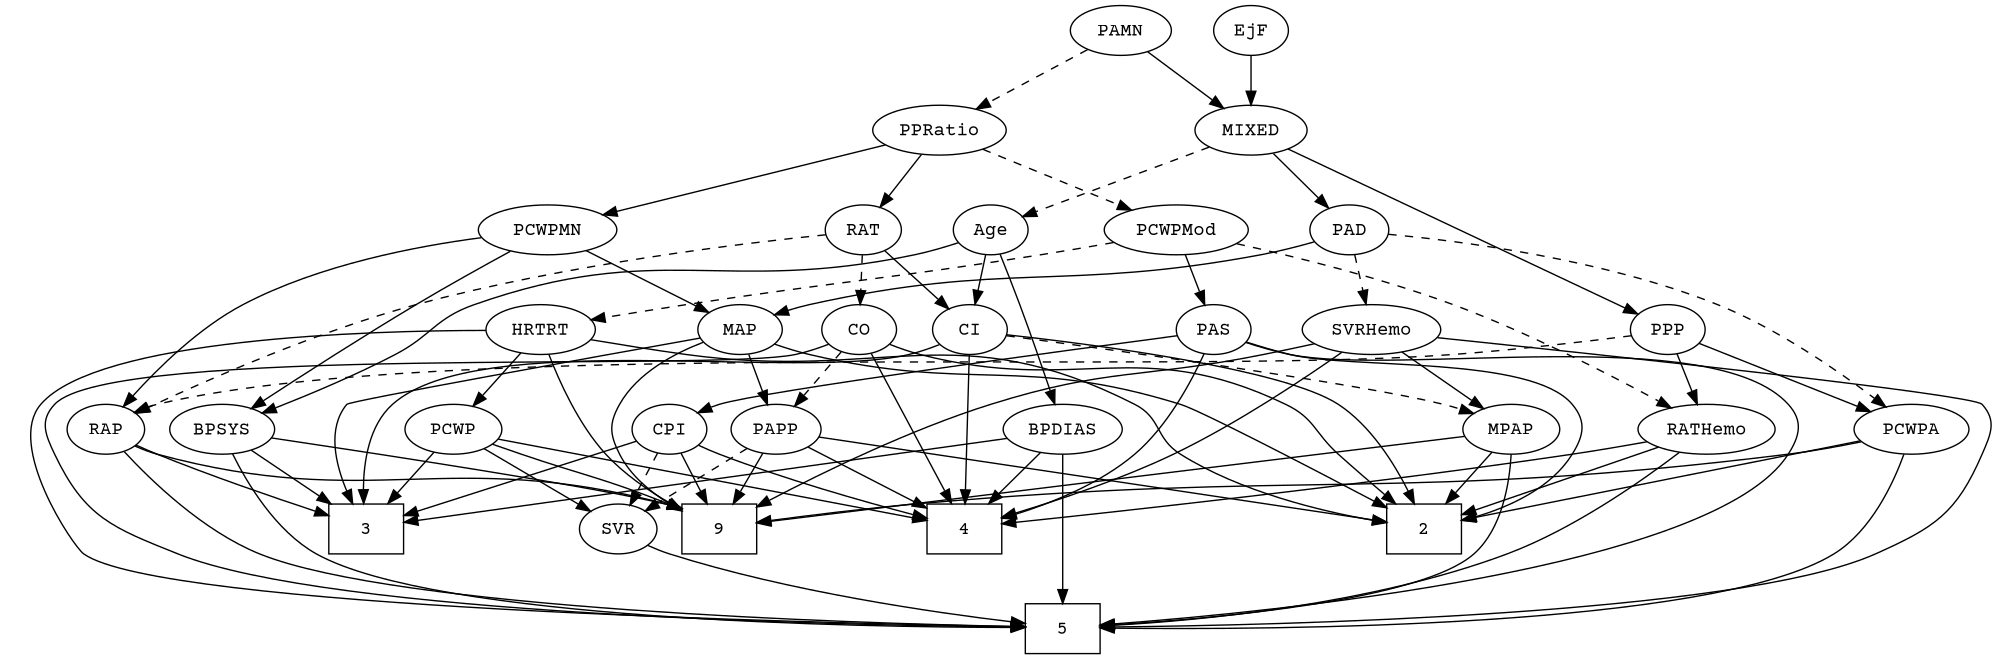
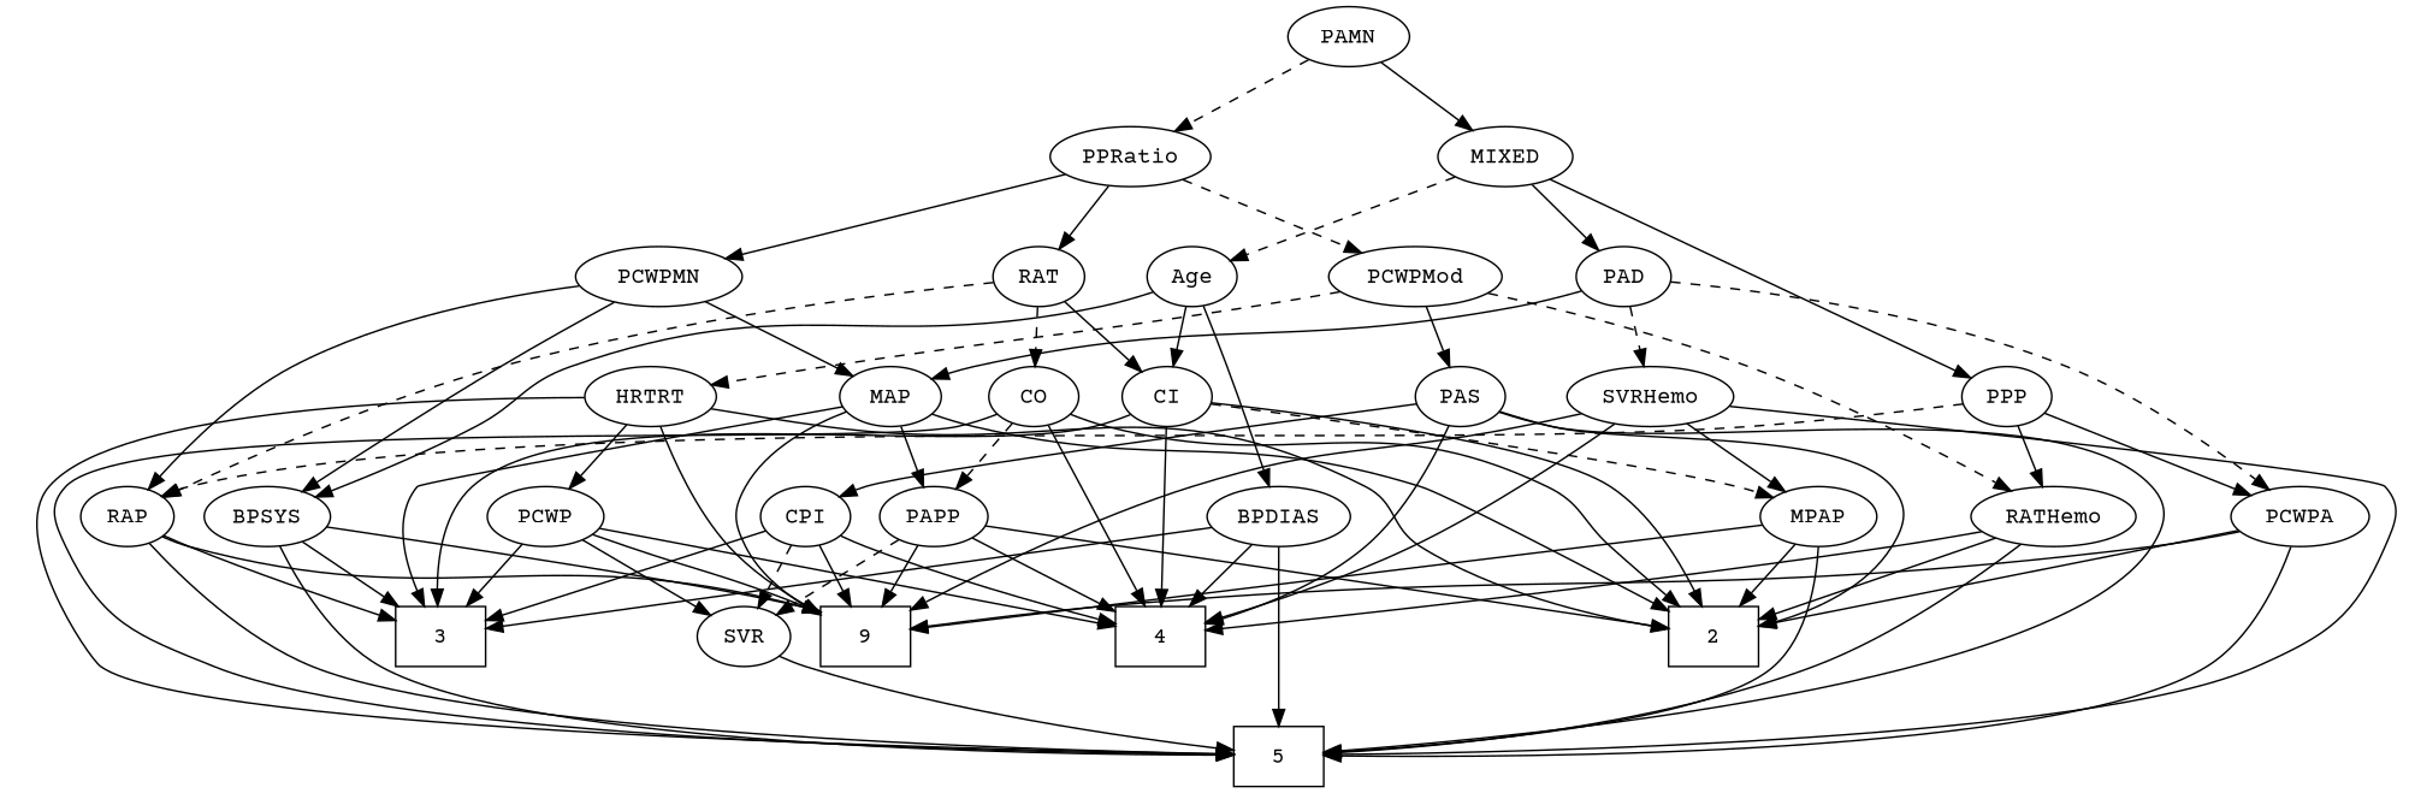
  strict digraph {
    fontname="Courier Prime"
    node [fontname="Courier Prime"]
    edge [fontname="Courier Prime" style=solid]
    n1 [height=0.5 label=9 shape=box width=0.75]
    2 [height=0.5 shape=box width=0.75]
    3 [height=0.5 shape=box width=0.75]
    4 [height=0.5 shape=box width=0.75]
    5 [height=0.5 shape=box width=0.75]
    Age [height=0.5 width=0.75]
    BPSYS [height=0.5 width=1.0471]
    BPDIAS [height=0.5 width=1.1735]
    CI [height=0.5 width=0.75]
    MPAP [height=0.5 width=0.97491]
-   EjF [height=0.5 width=0.75]
    MIXED [height=0.5 width=1.1193]
    PAD [height=0.5 width=0.79437]
    PPP [height=0.5 width=0.75]
    PCWPA [height=0.5 width=1.1555]
    SVRHemo [height=0.5 width=1.3902]
    MAP [height=0.5 width=0.84854]
    RAP [height=0.5 width=0.77632]
    RATHemo [height=0.5 width=1.3721]
    PAPP [height=0.5 width=0.88464]
    SVR [height=0.5 width=0.77632]
    CO [height=0.5 width=0.75]
    PAS [height=0.5 width=0.75]
    CPI [height=0.5 width=0.75]
    PAMN [height=0.5 width=1.011]
    PPRatio [height=0.5 width=1.1013]
    RAT [height=0.5 width=0.75827]
    PCWPMod [height=0.5 width=1.4443]
    PCWPMN [height=0.5 width=1.3902]
    HRTRT [height=0.5 width=1.1013]
    PCWP [height=0.5 width=0.97491]
    Age -> BPSYS
    Age -> BPDIAS
    Age -> CI
    BPSYS -> n1
    BPSYS -> 3
    BPSYS -> 5
    BPDIAS -> 3
    BPDIAS -> 4
    BPDIAS -> 5
    CI -> 2
    CI -> 3
    CI -> 4
    CI -> MPAP [style=dashed]
    MPAP -> n1
    MPAP -> 2
    MPAP -> 5
-   EjF -> MIXED
    MIXED -> Age [style=dashed]
    MIXED -> PAD
    MIXED -> PPP
    PAD -> PCWPA [style=dashed]
    PAD -> SVRHemo [style=dashed]
    PAD -> MAP
    PPP -> PCWPA
    PPP -> RAP [style=dashed]
    PPP -> RATHemo
    PCWPA -> n1
    PCWPA -> 2
    PCWPA -> 5
    SVRHemo -> n1
    SVRHemo -> 4
    SVRHemo -> 5
    SVRHemo -> MPAP
    MAP -> n1
    MAP -> 2
    MAP -> 3
    MAP -> PAPP
    RAP -> n1
    RAP -> 3
    RAP -> 5
    RATHemo -> 2
    RATHemo -> 4
    RATHemo -> 5
    PAPP -> n1
    PAPP -> 2
    PAPP -> 4
    PAPP -> SVR [style=dashed]
    SVR -> 5
    CO -> 2
    CO -> 4
    CO -> 5
    CO -> PAPP [style=dashed]
    PAS -> 2
    PAS -> 4
    PAS -> 5
    PAS -> CPI
    CPI -> n1
    CPI -> 3
    CPI -> 4
    CPI -> SVR [style=dashed]
    PAMN -> MIXED
    PAMN -> PPRatio [style=dashed]
    PPRatio -> RAT
    PPRatio -> PCWPMod [style=dashed]
    PPRatio -> PCWPMN
    RAT -> CI
    RAT -> RAP [style=dashed]
    RAT -> CO [style=dashed]
    PCWPMod -> RATHemo [style=dashed]
    PCWPMod -> PAS
    PCWPMod -> HRTRT [style=dashed]
    PCWPMN -> BPSYS
    PCWPMN -> MAP
    PCWPMN -> RAP
    HRTRT -> n1
    HRTRT -> 2
    HRTRT -> 5
    HRTRT -> PCWP
    PCWP -> n1
    PCWP -> 3
    PCWP -> 4
    PCWP -> SVR
  }
